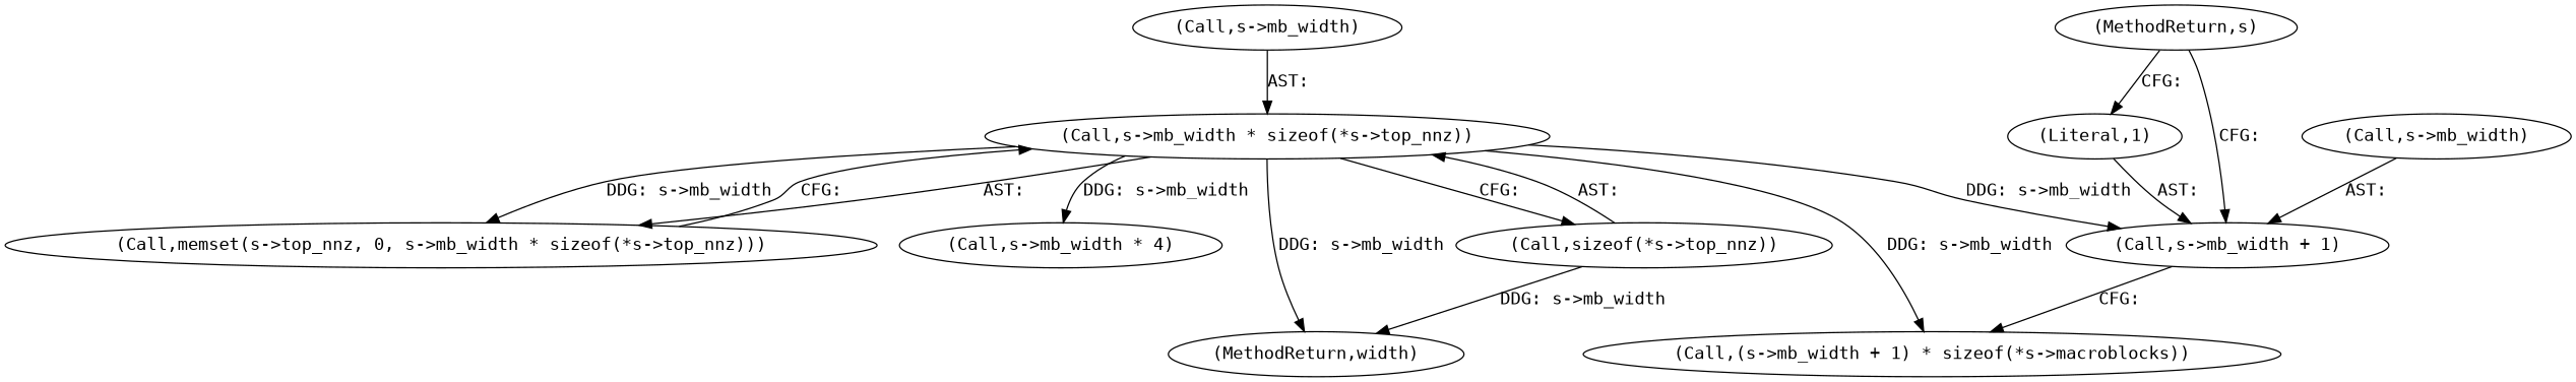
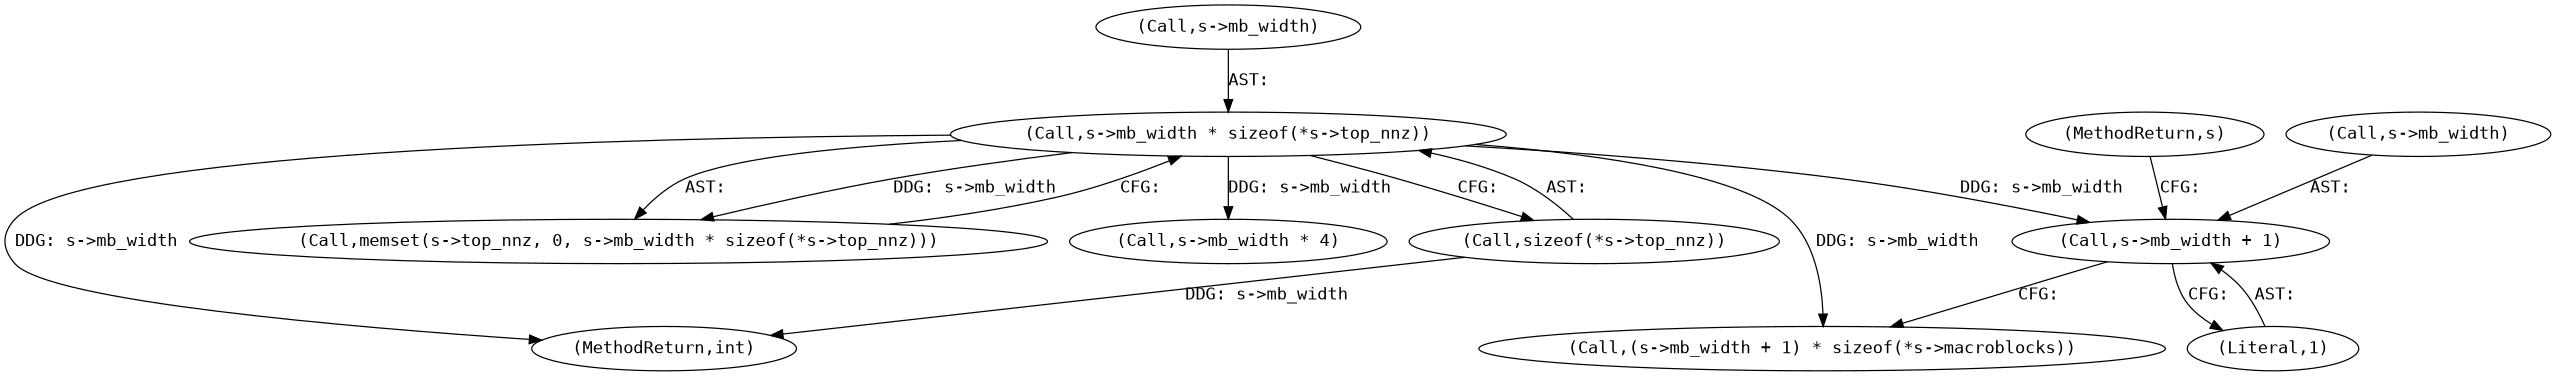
  digraph {
    fontname="DejaVu Sans Mono"
    node [fontname="DejaVu Sans Mono"]
    edge [fontname="DejaVu Sans Mono"]
    n1 [label="(Call,s->mb_width + 1)"]
    n2 [label="(Literal,1)"]
    n3 [label="(Call,(s->mb_width + 1) * sizeof(*s->macroblocks))"]
-   n4 [label="(MethodReturn,width)"]
+   n4 [label="(MethodReturn,int)"]
    n5 [label="(Call,s->mb_width * sizeof(*s->top_nnz))"]
    n6 [label="(Call,memset(s->top_nnz, 0, s->mb_width * sizeof(*s->top_nnz)))"]
    n7 [label="(Call,s->mb_width * 4)"]
    n8 [label="(Call,sizeof(*s->top_nnz))"]
    n9 [label="(MethodReturn,s)"]
    n10 [label="(Call,s->mb_width)"]
    n11 [label="(Call,s->mb_width)"]
-   n9 -> n2 [label="CFG: "]
+   n1 -> n2 [label="CFG: "]
    n1 -> n3 [label="CFG: "]
    n2 -> n1 [label="AST: "]
    n5 -> n1 [label="DDG: s->mb_width"]
    n5 -> n3 [label="DDG: s->mb_width"]
    n5 -> n4 [label="DDG: s->mb_width"]
    n5 -> n6 [label="AST: "]
    n5 -> n6 [label="DDG: s->mb_width"]
    n5 -> n7 [label="DDG: s->mb_width"]
    n5 -> n8 [label="CFG: "]
    n6 -> n5 [label="CFG: "]
    n8 -> n4 [label="DDG: s->mb_width"]
    n8 -> n5 [label="AST: "]
    n9 -> n1 [label="CFG: "]
    n10 -> n1 [label="AST: "]
    n11 -> n5 [label="AST: "]
  }
